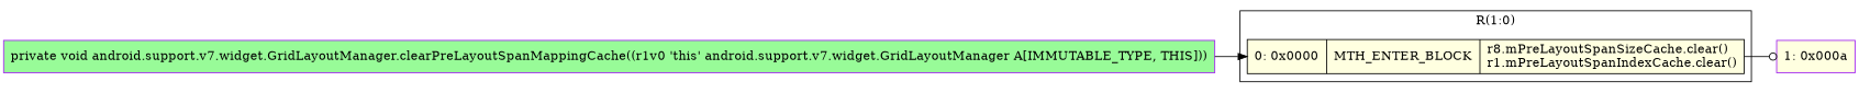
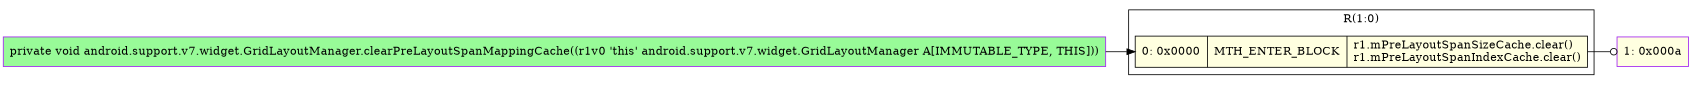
  digraph {
    rankdir=LR
    node [color=purple shape=record style=filled fillcolor=lightyellow]
    edge [style=solid]
-   n1 [color=black label="{0\:\ 0x0000|MTH_ENTER_BLOCK\l|r8.mPreLayoutSpanSizeCache.clear()\lr1.mPreLayoutSpanIndexCache.clear()\l}"]
+   n1 [color=black label="{0\:\ 0x0000|MTH_ENTER_BLOCK\l|r1.mPreLayoutSpanSizeCache.clear()\lr1.mPreLayoutSpanIndexCache.clear()\l}"]
    n2 [label="{1\:\ 0x000a}"]
    n3 [label="{private void android.support.v7.widget.GridLayoutManager.clearPreLayoutSpanMappingCache((r1v0 'this' android.support.v7.widget.GridLayoutManager A[IMMUTABLE_TYPE, THIS])) }" fillcolor=palegreen]
    subgraph cluster_1 {
      label="R(1:0)"
      n1
    }
    n1 -> n2 [arrowhead=odot]
    n3 -> n1 [arrowhead=normal]
  }
